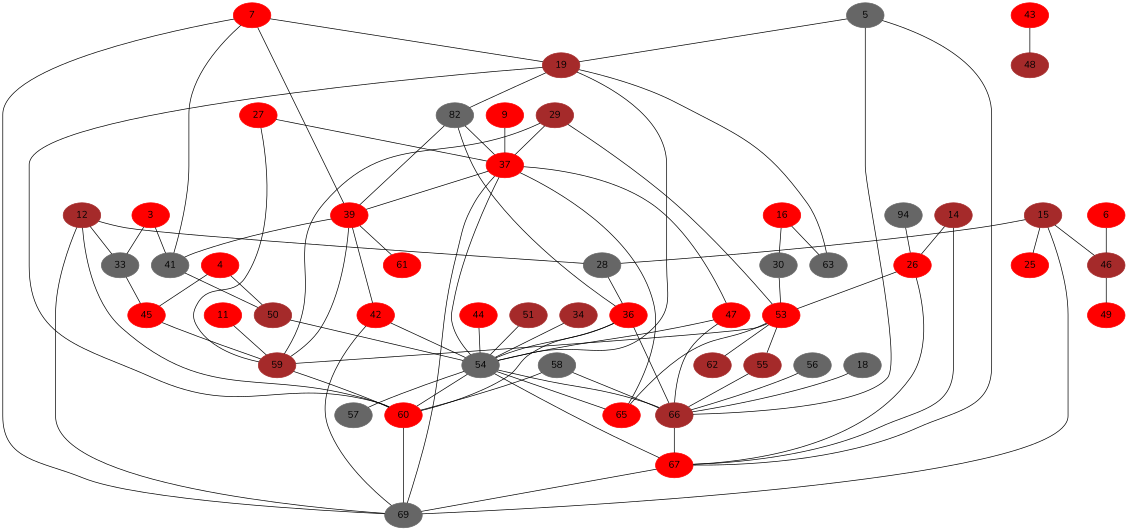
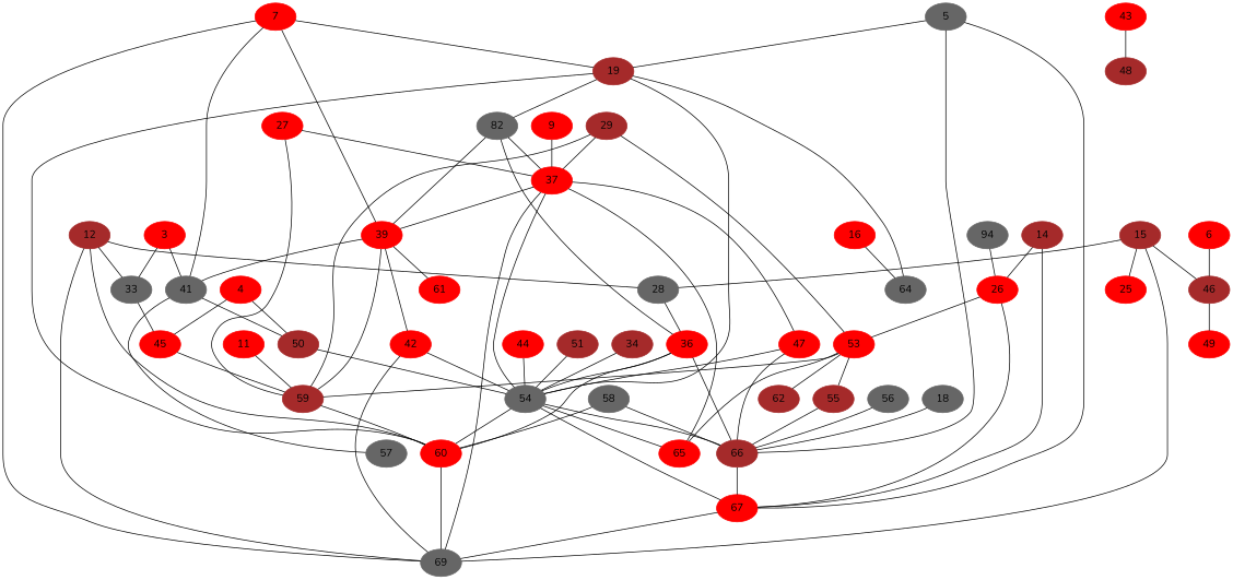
  graph {
    fontname=Nunito
    node [color=red fontname=Nunito style=filled]
    edge [fontname=Nunito weight=1.0]
    33 [color=gray40]
    3
    41 [color=gray40]
    45
    50 [color=brown]
    4
    59 [color=brown]
    54 [color=gray40]
    5 [color=gray40]
    19 [color=brown]
    66 [color=brown]
    67
    60
-   64 [color=gray40 label=63]
+   64 [color=gray40]
    n15 [color=gray40 label=82]
    69 [color=gray40]
    46 [color=brown]
    6
    49
    7
    39
    42
    61
    9
    37
    47
    65
    11
    12 [color=brown]
    28 [color=gray40]
    36
    14 [color=brown]
    26
    53
    15 [color=brown]
    25
-   30 [color=gray40]
    16
    18 [color=gray40]
    57 [color=gray40]
    n41 [color=gray40 label=94]
    55 [color=brown]
    62 [color=brown]
    27
    29 [color=brown]
    34 [color=brown]
    48 [color=brown]
    43
    44
    51 [color=brown]
    56 [color=gray40]
    58 [color=gray40]
    33 -- 45
    3 -- 33
    3 -- 41
    41 -- 50
    45 -- 59
    50 -- 54
    4 -- 45
    4 -- 50
    59 -- 60
    54 -- 66
    54 -- 67 [weight=2.0]
    54 -- 60 [weight=3.0]
    54 -- 65
-   54 -- 57
+   41 -- 57
    5 -- 19
    5 -- 66
    5 -- 67
    19 -- 54
    19 -- 60
    19 -- 64
    19 -- n15
    66 -- 67
    67 -- 69
    60 -- 69
    n15 -- 39
    n15 -- 37
    n15 -- 36
    46 -- 49
    6 -- 46
    7 -- 41
    7 -- 19
    7 -- 69
    7 -- 39
    39 -- 41
    39 -- 59
    39 -- 42
    39 -- 61
    42 -- 54
    42 -- 69
    9 -- 37
    37 -- 54
    37 -- 69
    37 -- 39
    37 -- 47
    37 -- 65
    47 -- 54
    47 -- 66
    11 -- 59
    12 -- 33
    12 -- 60
    12 -- 69
    12 -- 28
    28 -- 36
    36 -- 54
    36 -- 66
    36 -- 60
    14 -- 67
    14 -- 26
    26 -- 67
    26 -- 53
    53 -- 59
    53 -- 65
    53 -- 55
    53 -- 62
    15 -- 69
    15 -- 46
    15 -- 28
    15 -- 25
-   30 -- 53
    16 -- 64
-   16 -- 30
    18 -- 66
    n41 -- 26
    55 -- 66
    27 -- 59
    27 -- 37
    29 -- 59
    29 -- 37 [weight=2.0]
    29 -- 53
    34 -- 54
    43 -- 48
    44 -- 54
    51 -- 54
    56 -- 66
    58 -- 66 [weight=2.0]
    58 -- 60
  }
